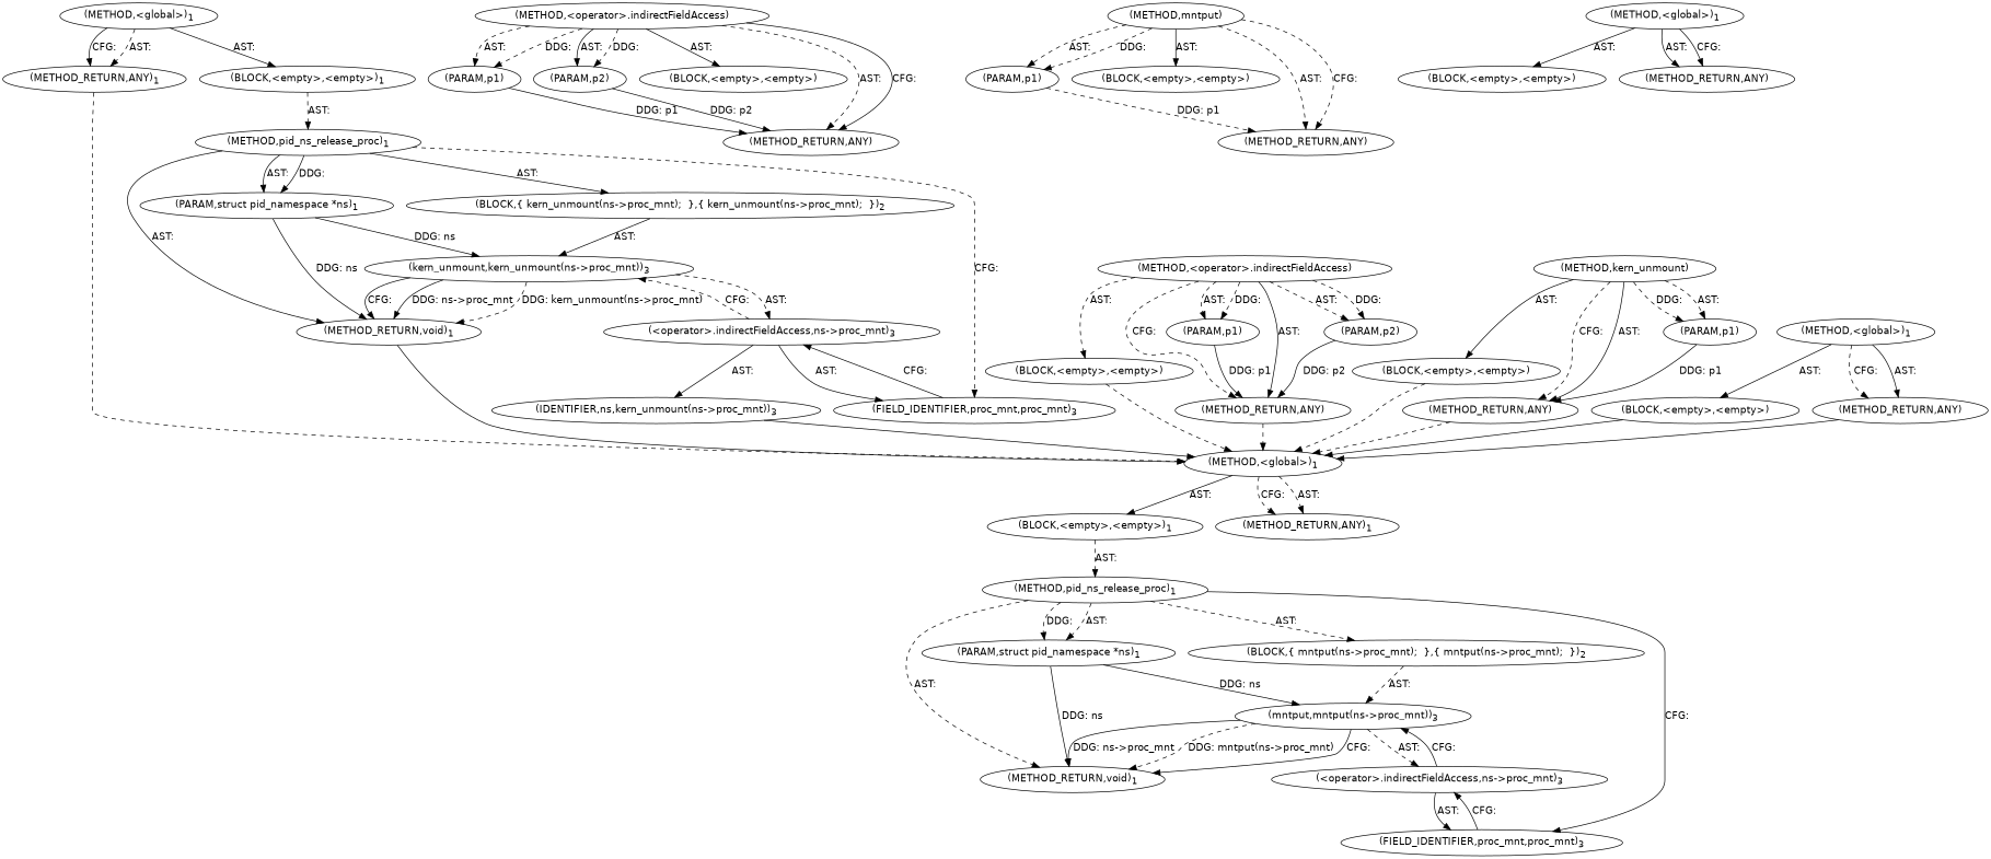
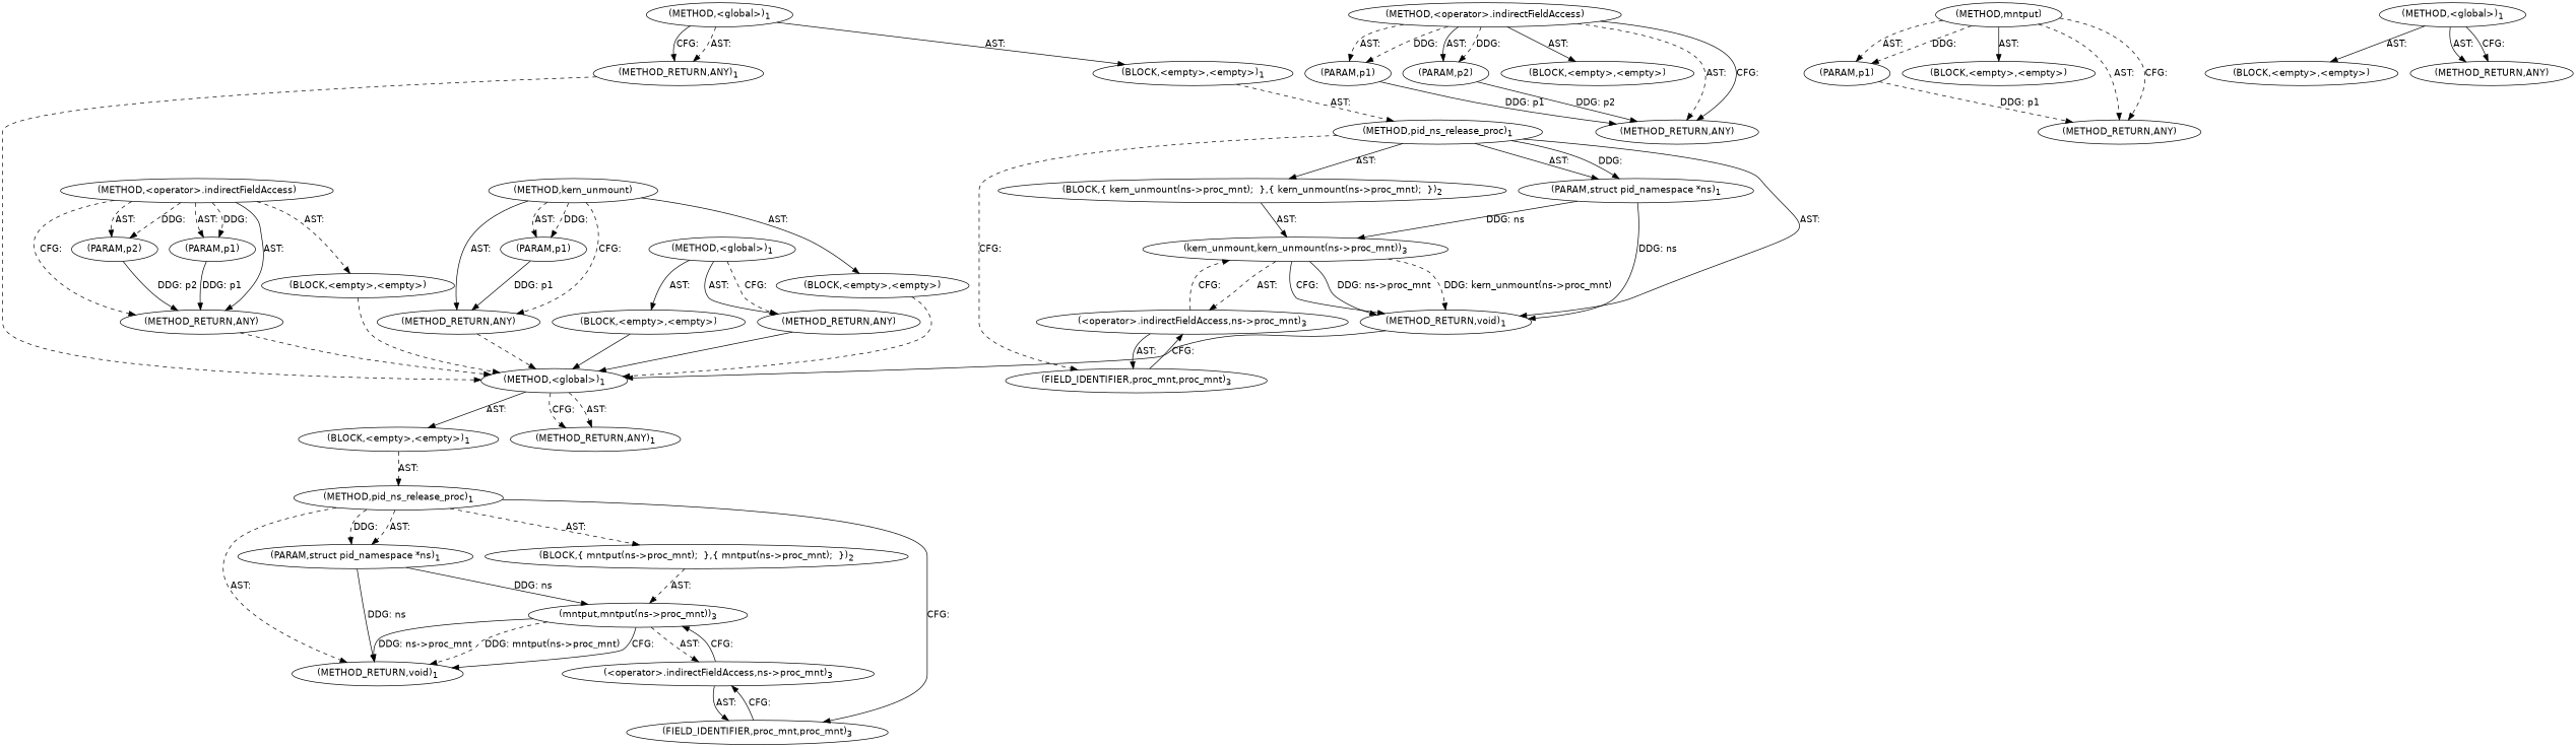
  digraph {
    fontname="DejaVu Sans"
    node [fontname="DejaVu Sans"]
    edge [fontname="DejaVu Sans" style=solid]
    n1 [label=<(METHOD,&lt;global&gt;)<SUB>1</SUB>>]
    n2 [label=<(BLOCK,&lt;empty&gt;,&lt;empty&gt;)<SUB>1</SUB>>]
    n3 [label=<(METHOD_RETURN,ANY)<SUB>1</SUB>>]
    n4 [label=<(METHOD,pid_ns_release_proc)<SUB>1</SUB>>]
    n5 [label=<(PARAM,struct pid_namespace *ns)<SUB>1</SUB>>]
    n6 [label=<(BLOCK,{ 	mntput(ns-&gt;proc_mnt);  },{ 	mntput(ns-&gt;proc_mnt);  })<SUB>2</SUB>>]
    n7 [label=<(FIELD_IDENTIFIER,proc_mnt,proc_mnt)<SUB>3</SUB>>]
    n8 [label=<(METHOD_RETURN,void)<SUB>1</SUB>>]
    n9 [label=<(mntput,mntput(ns-&gt;proc_mnt))<SUB>3</SUB>>]
    n10 [label=<(&lt;operator&gt;.indirectFieldAccess,ns-&gt;proc_mnt)<SUB>3</SUB>>]
    n11 [label=<(METHOD,&lt;operator&gt;.indirectFieldAccess)>]
    n12 [label=<(PARAM,p1)>]
    n13 [label=<(PARAM,p2)>]
    n14 [label=<(BLOCK,&lt;empty&gt;,&lt;empty&gt;)>]
    n15 [label=<(METHOD_RETURN,ANY)>]
    n16 [label=<(METHOD,mntput)>]
    n17 [label=<(PARAM,p1)>]
    n18 [label=<(BLOCK,&lt;empty&gt;,&lt;empty&gt;)>]
    n19 [label=<(METHOD_RETURN,ANY)>]
    n20 [label=<(METHOD,&lt;global&gt;)<SUB>1</SUB>>]
    n21 [label=<(BLOCK,&lt;empty&gt;,&lt;empty&gt;)>]
    n22 [label=<(METHOD_RETURN,ANY)>]
    n23 [label=<(METHOD,&lt;global&gt;)<SUB>1</SUB>>]
    n24 [label=<(BLOCK,&lt;empty&gt;,&lt;empty&gt;)<SUB>1</SUB>>]
    n25 [label=<(METHOD_RETURN,ANY)<SUB>1</SUB>>]
    n26 [label=<(METHOD,pid_ns_release_proc)<SUB>1</SUB>>]
    n27 [label=<(PARAM,struct pid_namespace *ns)<SUB>1</SUB>>]
    n28 [label=<(BLOCK,{ 	kern_unmount(ns-&gt;proc_mnt);  },{ 	kern_unmount(ns-&gt;proc_mnt);  })<SUB>2</SUB>>]
    n29 [label=<(FIELD_IDENTIFIER,proc_mnt,proc_mnt)<SUB>3</SUB>>]
    n30 [label=<(METHOD_RETURN,void)<SUB>1</SUB>>]
    n31 [label=<(kern_unmount,kern_unmount(ns-&gt;proc_mnt))<SUB>3</SUB>>]
    n32 [label=<(&lt;operator&gt;.indirectFieldAccess,ns-&gt;proc_mnt)<SUB>3</SUB>>]
-   n33 [label=<(IDENTIFIER,ns,kern_unmount(ns-&gt;proc_mnt))<SUB>3</SUB>>]
    n34 [label=<(METHOD,&lt;operator&gt;.indirectFieldAccess)>]
    n35 [label=<(PARAM,p1)>]
    n36 [label=<(PARAM,p2)>]
    n37 [label=<(BLOCK,&lt;empty&gt;,&lt;empty&gt;)>]
    n38 [label=<(METHOD_RETURN,ANY)>]
    n39 [label=<(METHOD,kern_unmount)>]
    n40 [label=<(PARAM,p1)>]
    n41 [label=<(BLOCK,&lt;empty&gt;,&lt;empty&gt;)>]
    n42 [label=<(METHOD_RETURN,ANY)>]
    n43 [label=<(METHOD,&lt;global&gt;)<SUB>1</SUB>>]
    n44 [label=<(BLOCK,&lt;empty&gt;,&lt;empty&gt;)>]
    n45 [label=<(METHOD_RETURN,ANY)>]
    n1 -> n2 [label="AST: "]
    n1 -> n3 [label="AST: " style=dashed]
    n1 -> n3 [label="CFG: " style=dashed]
    n2 -> n4 [label="AST: " style=dashed]
    n4 -> n5 [label="AST: " style=dashed]
    n4 -> n5 [label="DDG: " style=dashed]
    n4 -> n6 [label="AST: " style=dashed]
    n4 -> n7 [label="CFG: "]
    n4 -> n8 [label="AST: " style=dashed]
    n5 -> n8 [label="DDG: ns"]
    n5 -> n9 [label="DDG: ns"]
    n6 -> n9 [label="AST: " style=dashed]
    n7 -> n10 [label="CFG: "]
    n9 -> n8 [label="CFG: "]
    n9 -> n8 [label="DDG: ns-&gt;proc_mnt"]
    n9 -> n8 [label="DDG: mntput(ns-&gt;proc_mnt)" style=dashed]
    n9 -> n10 [label="AST: " style=dashed]
    n10 -> n7 [label="AST: "]
    n10 -> n9 [label="CFG: "]
    n11 -> n12 [label="AST: " style=dashed]
    n11 -> n12 [label="DDG: " style=dashed]
    n11 -> n13 [label="AST: "]
    n11 -> n13 [label="DDG: " style=dashed]
    n11 -> n14 [label="AST: "]
    n11 -> n15 [label="AST: " style=dashed]
    n11 -> n15 [label="CFG: "]
    n12 -> n15 [label="DDG: p1"]
    n13 -> n15 [label="DDG: p2"]
    n16 -> n17 [label="AST: " style=dashed]
    n16 -> n17 [label="DDG: " style=dashed]
    n16 -> n18 [label="AST: "]
    n16 -> n19 [label="AST: " style=dashed]
    n16 -> n19 [label="CFG: " style=dashed]
    n17 -> n19 [label="DDG: p1" style=dashed]
    n20 -> n21 [label="AST: "]
    n20 -> n22 [label="AST: "]
    n20 -> n22 [label="CFG: "]
    n23 -> n24 [label="AST: "]
    n23 -> n25 [label="AST: " style=dashed]
    n23 -> n25 [label="CFG: "]
    n24 -> n26 [label="AST: " style=dashed]
    n25 -> n1 [style=dashed]
    n26 -> n27 [label="AST: "]
    n26 -> n27 [label="DDG: "]
    n26 -> n28 [label="AST: "]
    n26 -> n29 [label="CFG: " style=dashed]
    n26 -> n30 [label="AST: "]
    n27 -> n30 [label="DDG: ns"]
    n27 -> n31 [label="DDG: ns"]
    n28 -> n31 [label="AST: "]
    n29 -> n32 [label="CFG: "]
    n30 -> n1
    n31 -> n30 [label="CFG: "]
    n31 -> n30 [label="DDG: ns-&gt;proc_mnt"]
    n31 -> n30 [label="DDG: kern_unmount(ns-&gt;proc_mnt)" style=dashed]
    n31 -> n32 [label="AST: " style=dashed]
    n32 -> n29 [label="AST: "]
    n32 -> n31 [label="CFG: " style=dashed]
-   n32 -> n33 [label="AST: "]
-   n33 -> n1
    n34 -> n35 [label="AST: " style=dashed]
    n34 -> n35 [label="DDG: " style=dashed]
    n34 -> n36 [label="AST: " style=dashed]
    n34 -> n36 [label="DDG: " style=dashed]
    n34 -> n37 [label="AST: " style=dashed]
    n34 -> n38 [label="AST: "]
    n34 -> n38 [label="CFG: " style=dashed]
    n35 -> n38 [label="DDG: p1"]
    n36 -> n38 [label="DDG: p2"]
    n37 -> n1 [style=dashed]
    n38 -> n1 [style=dashed]
    n39 -> n40 [label="AST: " style=dashed]
    n39 -> n40 [label="DDG: " style=dashed]
    n39 -> n41 [label="AST: "]
    n39 -> n42 [label="AST: "]
    n39 -> n42 [label="CFG: " style=dashed]
    n40 -> n42 [label="DDG: p1"]
    n41 -> n1 [style=dashed]
    n42 -> n1 [style=dashed]
    n43 -> n44 [label="AST: "]
    n43 -> n45 [label="AST: "]
    n43 -> n45 [label="CFG: " style=dashed]
    n44 -> n1
    n45 -> n1
  }
